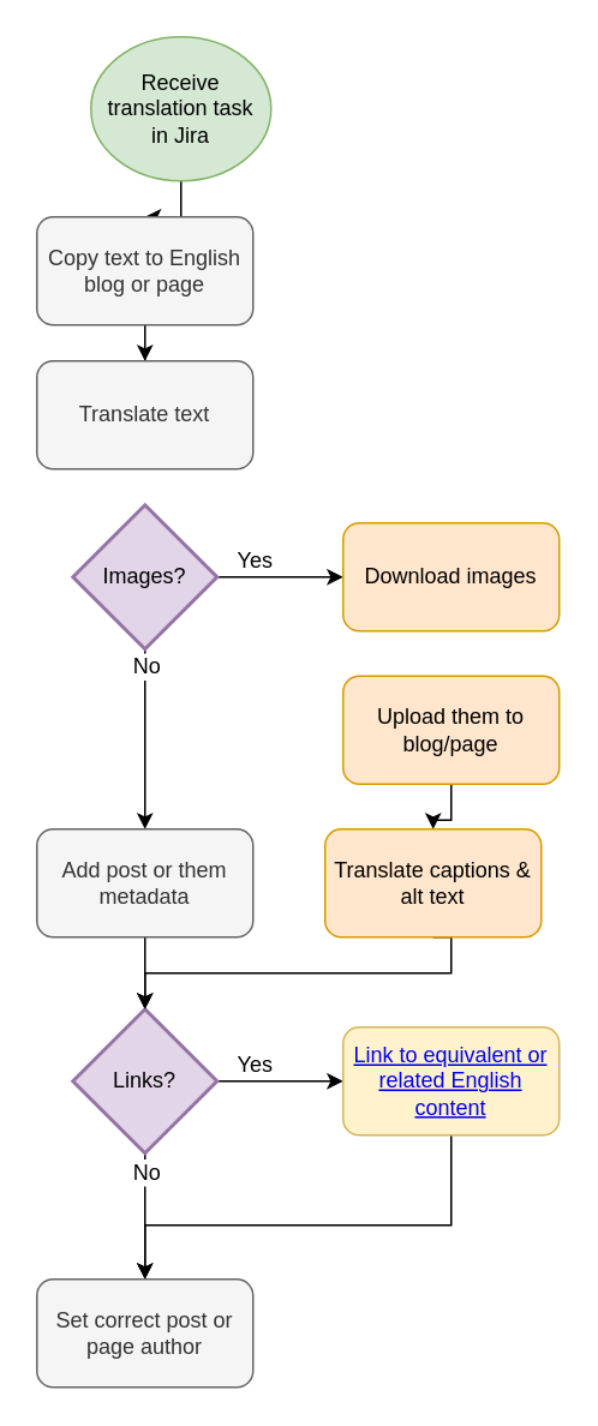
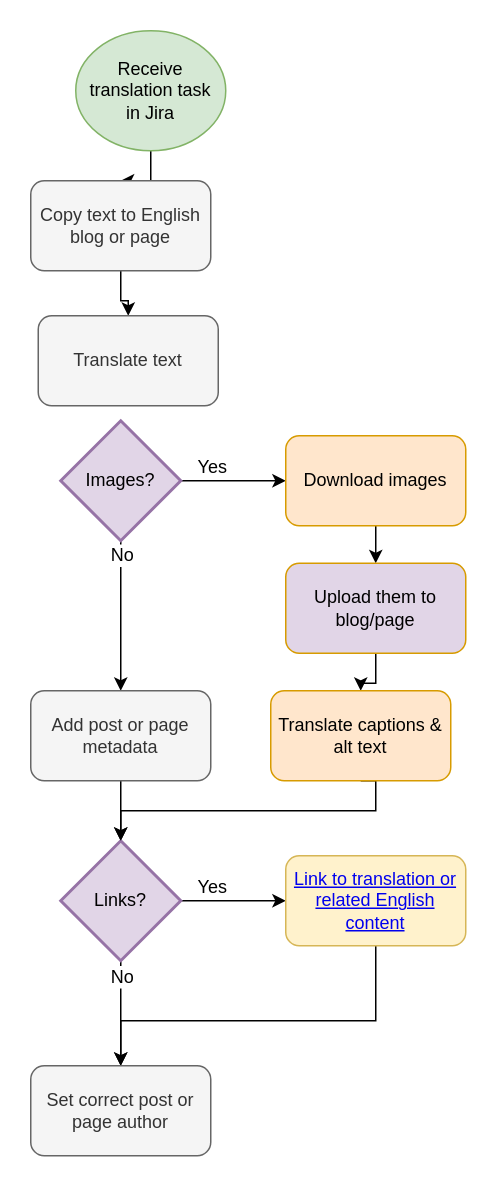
  <mxCell id="0" />
  <mxCell id="1" parent="0" />
  <mxCell id="2" value="" style="edgeStyle=orthogonalEdgeStyle;rounded=0;orthogonalLoop=1;jettySize=auto;html=1;" parent="1" source="3" target="5" edge="1"><mxGeometry relative="1" as="geometry" /></mxCell>
  <mxCell id="3" value="Receive translation task &lt;br&gt;in Jira" style="ellipse;whiteSpace=wrap;html=1;fontFamily=Helvetica;fontSize=12;fontColor=#000000;align=center;strokeColor=#82b366;fillColor=#d5e8d4;" parent="1" vertex="1"><mxGeometry x="50" y="20" width="100" height="80" as="geometry" /></mxCell>
  <mxCell id="4" value="" style="edgeStyle=orthogonalEdgeStyle;rounded=0;orthogonalLoop=1;jettySize=auto;html=1;" parent="1" source="5" target="6" edge="1"><mxGeometry relative="1" as="geometry" /></mxCell>
  <mxCell id="5" value="Copy text to English blog or page" style="rounded=1;whiteSpace=wrap;html=1;fillColor=#f5f5f5;strokeColor=#666666;fontColor=#333333;" parent="1" vertex="1"><mxGeometry x="20" y="120" width="120" height="60" as="geometry" /></mxCell>
- <mxCell id="6" value="Translate text" style="rounded=1;whiteSpace=wrap;html=1;fillColor=#f5f5f5;strokeColor=#666666;fontColor=#333333;" parent="1" vertex="1"><mxGeometry x="20" y="200" width="120" height="60" as="geometry" /></mxCell>
+ <mxCell id="6" value="Translate text" style="rounded=1;whiteSpace=wrap;html=1;fillColor=#f5f5f5;strokeColor=#666666;fontColor=#333333;" parent="1" vertex="1"><mxGeometry x="25" y="210" width="120" height="60" as="geometry" /></mxCell>
  <mxCell id="7" value="" style="edgeStyle=orthogonalEdgeStyle;rounded=0;orthogonalLoop=1;jettySize=auto;html=1;" parent="1" source="11" target="23" edge="1"><mxGeometry relative="1" as="geometry" /></mxCell>
  <mxCell id="8" value="Yes" style="text;html=1;resizable=0;points=[];align=center;verticalAlign=middle;labelBackgroundColor=#ffffff;" parent="7" vertex="1" connectable="0"><mxGeometry x="-0.28" y="2" relative="1" as="geometry"><mxPoint x="-5" y="-8" as="offset" /></mxGeometry></mxCell>
  <mxCell id="9" value="" style="edgeStyle=orthogonalEdgeStyle;rounded=0;orthogonalLoop=1;jettySize=auto;html=1;" parent="1" source="11" target="13" edge="1"><mxGeometry relative="1" as="geometry" /></mxCell>
  <mxCell id="10" value="No&lt;br&gt;" style="text;html=1;resizable=0;points=[];align=center;verticalAlign=middle;labelBackgroundColor=#ffffff;" parent="9" vertex="1" connectable="0"><mxGeometry x="0.32" relative="1" as="geometry"><mxPoint y="-57" as="offset" /></mxGeometry></mxCell>
  <mxCell id="11" value="Images?" style="strokeWidth=2;html=1;shape=mxgraph.flowchart.decision;whiteSpace=wrap;fontFamily=Helvetica;fontSize=12;fontColor=#000000;align=center;strokeColor=#9673a6;fillColor=#e1d5e7;" parent="1" vertex="1"><mxGeometry x="40" y="280" width="80" height="80" as="geometry" /></mxCell>
  <mxCell id="12" value="" style="edgeStyle=orthogonalEdgeStyle;rounded=0;orthogonalLoop=1;jettySize=auto;html=1;" parent="1" source="13" target="18" edge="1"><mxGeometry relative="1" as="geometry" /></mxCell>
- <mxCell id="13" value="Add post or them metadata" style="rounded=1;whiteSpace=wrap;html=1;fillColor=#f5f5f5;strokeColor=#666666;fontColor=#333333;" parent="1" vertex="1"><mxGeometry x="20" y="460" width="120" height="60" as="geometry" /></mxCell>
+ <mxCell id="13" value="Add post or page metadata" style="rounded=1;whiteSpace=wrap;html=1;fillColor=#f5f5f5;strokeColor=#666666;fontColor=#333333;" parent="1" vertex="1"><mxGeometry x="20" y="460" width="120" height="60" as="geometry" /></mxCell>
  <mxCell id="14" value="" style="edgeStyle=orthogonalEdgeStyle;rounded=0;orthogonalLoop=1;jettySize=auto;html=1;" parent="1" source="18" target="21" edge="1"><mxGeometry relative="1" as="geometry" /></mxCell>
  <mxCell id="15" value="No" style="text;html=1;resizable=0;points=[];align=center;verticalAlign=middle;labelBackgroundColor=#ffffff;" parent="14" vertex="1" connectable="0"><mxGeometry x="-0.025" y="-1" relative="1" as="geometry"><mxPoint x="1" y="-24" as="offset" /></mxGeometry></mxCell>
  <mxCell id="16" value="" style="edgeStyle=orthogonalEdgeStyle;rounded=0;orthogonalLoop=1;jettySize=auto;html=1;" parent="1" source="18" target="20" edge="1"><mxGeometry relative="1" as="geometry" /></mxCell>
  <mxCell id="17" value="Yes" style="text;html=1;resizable=0;points=[];align=center;verticalAlign=middle;labelBackgroundColor=#ffffff;" parent="16" vertex="1" connectable="0"><mxGeometry x="0.091" y="1" relative="1" as="geometry"><mxPoint x="-18" y="-9" as="offset" /></mxGeometry></mxCell>
  <mxCell id="18" value="Links?" style="strokeWidth=2;html=1;shape=mxgraph.flowchart.decision;whiteSpace=wrap;fontFamily=Helvetica;fontSize=12;fontColor=#000000;align=center;strokeColor=#9673a6;fillColor=#e1d5e7;" parent="1" vertex="1"><mxGeometry x="40" y="560" width="80" height="80" as="geometry" /></mxCell>
  <mxCell id="19" style="edgeStyle=orthogonalEdgeStyle;rounded=0;orthogonalLoop=1;jettySize=auto;html=1;exitX=0.5;exitY=1;exitDx=0;exitDy=0;" parent="1" source="20" target="21" edge="1"><mxGeometry relative="1" as="geometry"><Array as="points"><mxPoint x="250" y="680" /><mxPoint x="80" y="680" /></Array></mxGeometry></mxCell>
- <mxCell id="20" value="Link to equivalent or related English content" style="rounded=1;whiteSpace=wrap;html=1;fillColor=#fff2cc;strokeColor=#d6b656;fontColor=#0000EE;fontStyle=4;" parent="1" vertex="1"><mxGeometry x="190" y="570" width="120" height="60" as="geometry" /></mxCell>
+ <mxCell id="20" value="Link to translation or related English content" style="rounded=1;whiteSpace=wrap;html=1;fillColor=#fff2cc;strokeColor=#d6b656;fontColor=#0000EE;fontStyle=4;" parent="1" vertex="1"><mxGeometry x="190" y="570" width="120" height="60" as="geometry" /></mxCell>
  <mxCell id="21" value="Set correct post or page author" style="rounded=1;whiteSpace=wrap;html=1;fillColor=#f5f5f5;strokeColor=#666666;fontColor=#333333;" parent="1" vertex="1"><mxGeometry x="20" y="710" width="120" height="60" as="geometry" /></mxCell>
+ <mxCell id="22" value="" style="edgeStyle=orthogonalEdgeStyle;rounded=0;orthogonalLoop=1;jettySize=auto;html=1;" parent="1" source="23" target="25" edge="1"><mxGeometry relative="1" as="geometry" /></mxCell>
  <mxCell id="23" value="Download images" style="rounded=1;whiteSpace=wrap;html=1;fillColor=#ffe6cc;strokeColor=#d79b00;" parent="1" vertex="1"><mxGeometry x="190" y="290" width="120" height="60" as="geometry" /></mxCell>
  <mxCell id="24" value="" style="edgeStyle=orthogonalEdgeStyle;rounded=0;orthogonalLoop=1;jettySize=auto;html=1;" parent="1" source="25" target="27" edge="1"><mxGeometry relative="1" as="geometry" /></mxCell>
- <mxCell id="25" value="Upload them to blog/page" style="rounded=1;whiteSpace=wrap;html=1;fillColor=#ffe6cc;strokeColor=#d79b00;" parent="1" vertex="1"><mxGeometry x="190" y="375" width="120" height="60" as="geometry" /></mxCell>
+ <mxCell id="25" value="Upload them to blog/page" style="rounded=1;whiteSpace=wrap;html=1;fillColor=#e1d5e7;strokeColor=#d79b00;" parent="1" vertex="1"><mxGeometry x="190" y="375" width="120" height="60" as="geometry" /></mxCell>
  <mxCell id="26" style="edgeStyle=orthogonalEdgeStyle;rounded=0;orthogonalLoop=1;jettySize=auto;html=1;exitX=0.5;exitY=1;exitDx=0;exitDy=0;" parent="1" source="27" target="18" edge="1"><mxGeometry relative="1" as="geometry"><Array as="points"><mxPoint x="250" y="540" /><mxPoint x="80" y="540" /></Array></mxGeometry></mxCell>
  <mxCell id="27" value="Translate captions &amp;amp; alt text" style="rounded=1;whiteSpace=wrap;html=1;fillColor=#ffe6cc;strokeColor=#d79b00;" parent="1" vertex="1"><mxGeometry x="180" y="460" width="120" height="60" as="geometry" /></mxCell>
